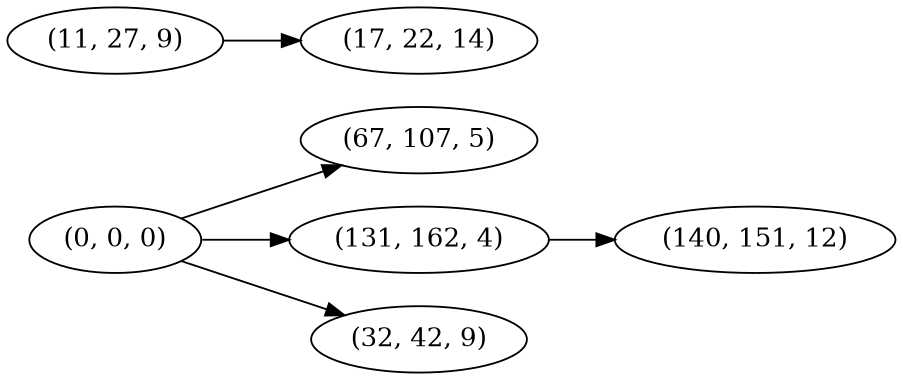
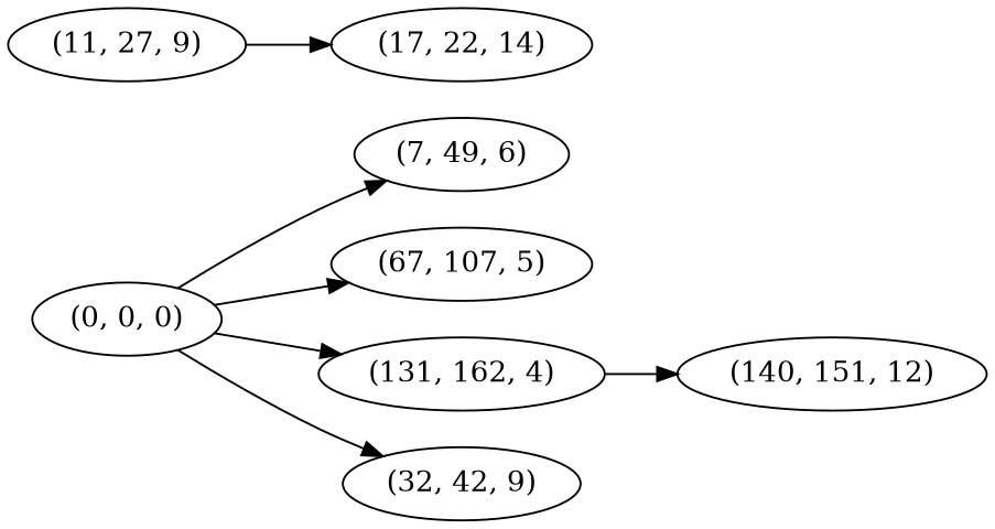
  digraph {
    rankdir=LR
    "(0, 0, 0)"
+   "(7, 49, 6)"
    "(67, 107, 5)"
    "(131, 162, 4)"
    "(32, 42, 9)"
    "(140, 151, 12)"
    "(11, 27, 9)"
    "(17, 22, 14)"
+   "(0, 0, 0)" -> "(7, 49, 6)"
    "(0, 0, 0)" -> "(67, 107, 5)"
    "(0, 0, 0)" -> "(131, 162, 4)"
    "(0, 0, 0)" -> "(32, 42, 9)"
    "(131, 162, 4)" -> "(140, 151, 12)"
    "(11, 27, 9)" -> "(17, 22, 14)"
  }
